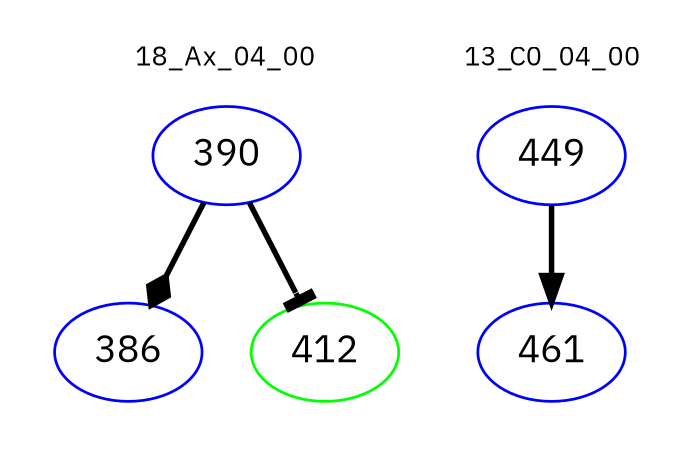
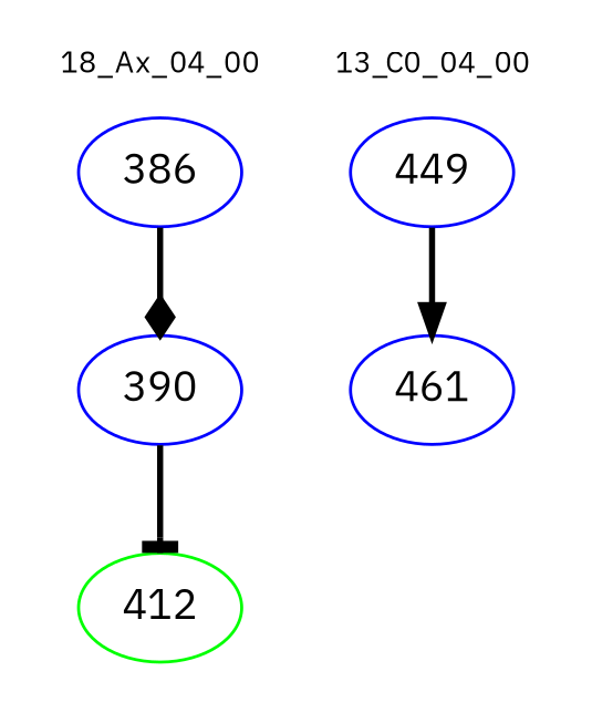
  digraph {
    fontname="IBM Plex Sans"
    node [color=blue fontname="IBM Plex Sans"]
    edge [color=black fontname="IBM Plex Sans" style=bold]
    n1 [label=390]
    n2 [label=386]
    n3 [color=green label=412]
    n4 [label=449]
    n5 [label=461]
    subgraph cluster_1 {
      color=white
      fontsize=10
      label="18_Ax_04_00"
      n1
      n2
      n3
    }
    subgraph cluster_2 {
      color=white
      fontsize=10
      label="13_C0_04_00"
      n4
      n5
    }
-   n1 -> n2 [arrowhead=diamond]
+   n2 -> n1 [arrowhead=diamond]
    n1 -> n3 [arrowhead=tee]
    n4 -> n5 [arrowhead=normal]
  }
